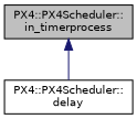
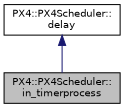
  digraph {
    rankdir=TB
    node [color=black fontname=Helvetica fontsize=10 shape=record style=filled]
    n1 [fillcolor=grey75 fontcolor=black height=0.2 label="PX4::PX4Scheduler::\lin_timerprocess" width=0.4]
    n2 [fillcolor=white height=0.2 label="PX4::PX4Scheduler::\ldelay" width=0.4]
-   n1 -> n2 [color=midnightblue dir=back fontname=Helvetica fontsize=10 labelfontname=Helvetica labelfontsize=10 style=solid]
+   n2 -> n1 [color=midnightblue dir=back fontname=Helvetica fontsize=10 labelfontname=Helvetica labelfontsize=10 style=solid]
  }
